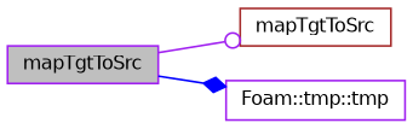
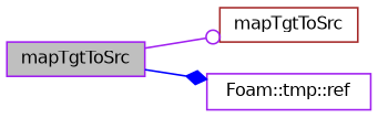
  digraph {
    rankdir=LR
    node [color=purple fontname=Helvetica fontsize=10 shape=record]
    edge [fontname=Helvetica fontsize=10 labelfontname=Helvetica labelfontsize=10 style=solid]
    n1 [fillcolor=grey75 fontcolor=black height=0.2 label=mapTgtToSrc style=filled width=0.4]
    n2 [color=brown height=0.2 label=mapTgtToSrc width=0.4]
-   n3 [height=0.2 label="Foam::tmp::tmp" width=0.4]
+   n3 [height=0.2 label="Foam::tmp::ref" width=0.4]
    n1 -> n2 [color=purple arrowhead=odot]
    n1 -> n3 [color=blue arrowhead=diamond]
  }
